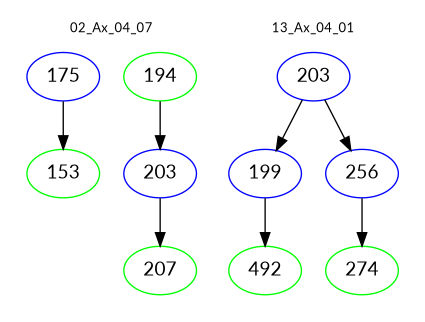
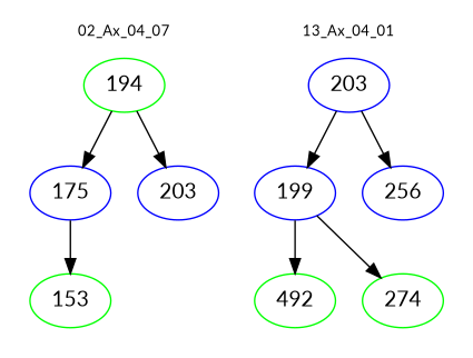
  digraph {
    fontname=Lato
    node [color=green fontname=Lato]
    edge [color=black fontname=Lato]
    n1 [label=194]
    n2 [color=blue label=175]
    n3 [color=blue label=203]
    n4 [label=153]
-   n5 [label=207]
    n6 [color=blue label=203]
    n7 [color=blue label=199]
    n8 [color=blue label=256]
    n9 [label=492]
    n10 [label=274]
    subgraph cluster_1 {
      color=white
      fontsize=10
      label="02_Ax_04_07"
      n1
      n2
      n3
      n4
-     n5
    }
    subgraph cluster_2 {
      color=white
      fontsize=10
      label="13_Ax_04_01"
      n6
      n7
      n8
      n9
      n10
    }
+   n1 -> n2
    n1 -> n3
    n2 -> n4
-   n3 -> n5
    n6 -> n7
    n6 -> n8
    n7 -> n9
-   n8 -> n10
+   n7 -> n10
  }
